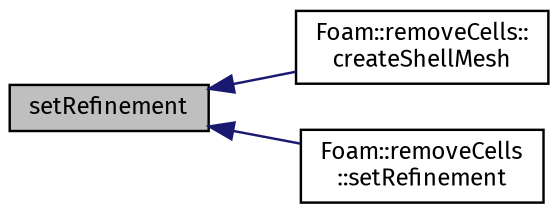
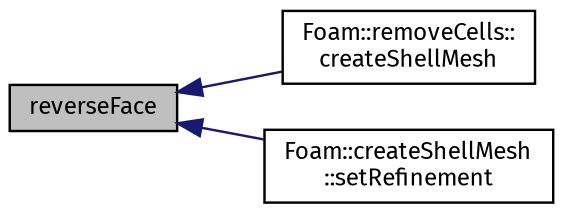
  digraph {
    fontname="Fira Sans"
    rankdir=LR
    node [color=black fontname="Fira Sans" fontsize=10 shape=record]
    edge [color=midnightblue dir=back fontname="Fira Sans" fontsize=10 labelfontname=FreeSans labelfontsize=10 style=solid]
-   n1 [fillcolor=grey75 fontcolor=black height=0.2 label=setRefinement style=filled width=0.4]
+   n1 [fillcolor=grey75 fontcolor=black height=0.2 label=reverseFace style=filled width=0.4]
    n2 [height=0.2 label="Foam::removeCells::\lcreateShellMesh" width=0.4]
-   n3 [height=0.2 label="Foam::removeCells\l::setRefinement" width=0.4]
+   n3 [height=0.2 label="Foam::createShellMesh\l::setRefinement" width=0.4]
    n1 -> n2
    n1 -> n3
  }
